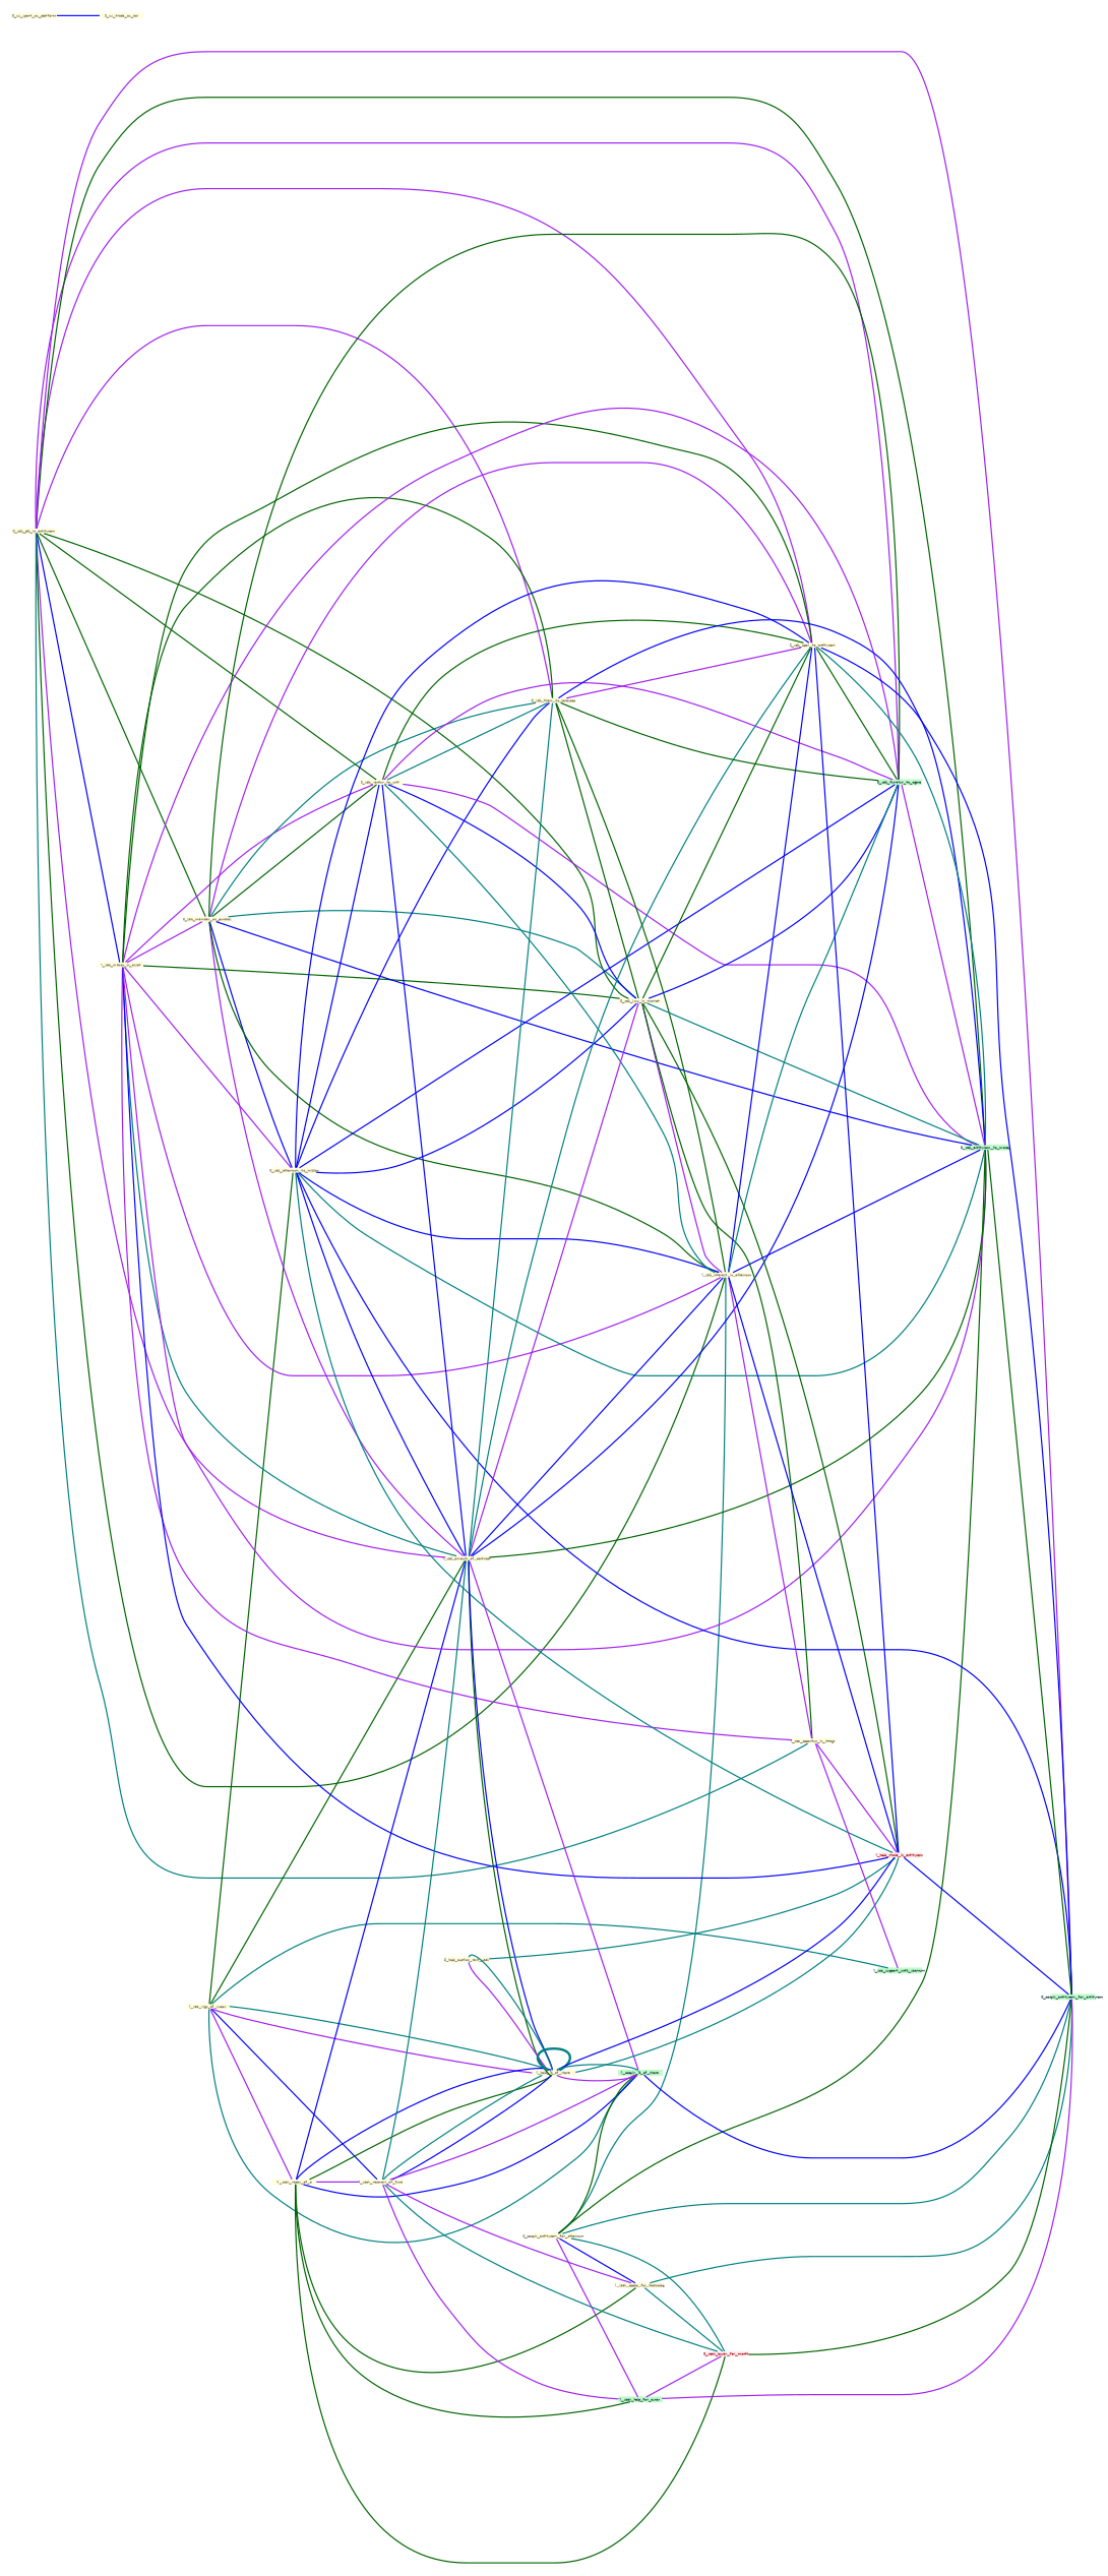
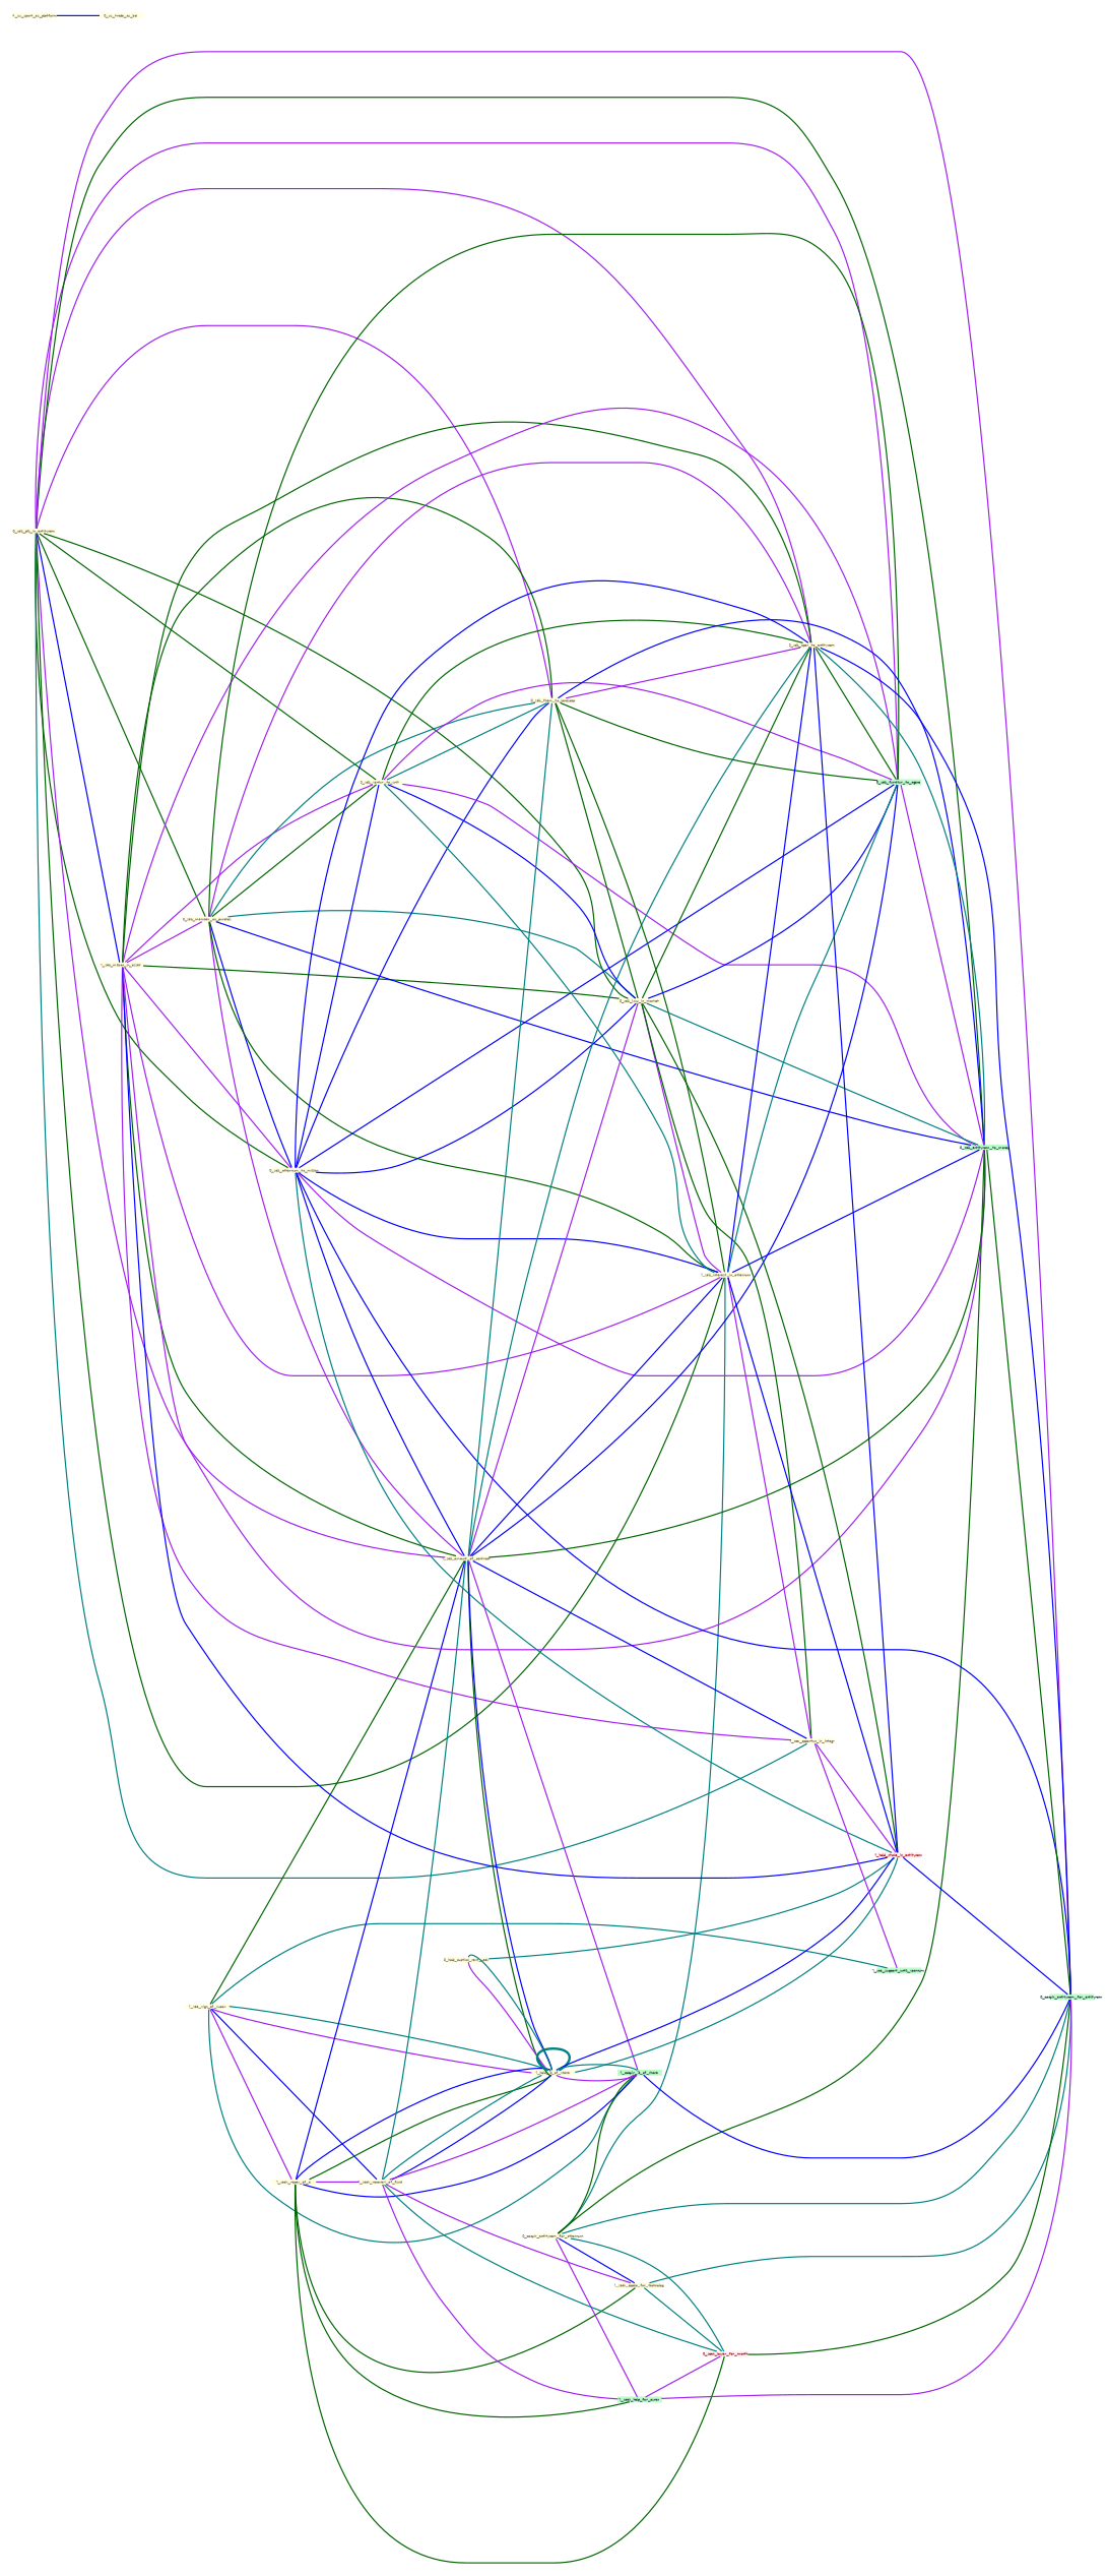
  graph {
    fontname="Patrick Hand"
    rankdir=LR
    node [color="#ffffe0" fixedsize=true fontcolor="#8b7d6b" fontname="Patrick Hand" fontsize=4 shape=polygon style=filled]
    edge [color=purple fontname="Patrick Hand" w=1]
    "0_sell_pill_in_entitynam " [height=.06 width=.5]
    "1_see_sign_of_swoon " [height=.06 width=.5]
-   "1_seek_repay_of_a " [height=.06 width=.5 label="7_seek_repay_of_a"]
+   "1_seek_repay_of_a " [height=.06 width=.5]
    "0_acquir_entitynam_for_othernum " [height=.06 width=.5]
    "1_sell_million_in_asset " [height=.06 width=.5]
-   "0_us_sport_as_platform " [height=.06 width=.5]
+   "0_us_sport_as_platform " [height=.06 width=.5 label="7_us_sport_as_platform"]
    "0_sell_member_on_purchas " [height=.06 width=.5]
    "1_seek_recoveri_of_fund " [height=.06 width=.5]
    n9 [height=.06 label="0_sell_othernum_to_million" width=.5]
    "0_sell_ventur_to_unit " [height=.06 width=.5]
    "1_sell_amount_of_contract " [height=.06 width=.5]
-   "0_us_trade_as_boi " [height=.06 width=.5 label="3_us_trade_as_boi"]
+   "0_us_trade_as_boi " [height=.06 width=.5]
    "0_sell_them_to_landscap " [height=.06 width=.5]
    "1_seek_applic_for_technolog " [height=.06 width=.5]
    "0_sell_issu_in_market " [height=.06 width=.5]
    "0_hold_auction_next_week " [height=.06 width=.5]
    "1_sell_interest_in_othernum " [height=.06 width=.5]
    "0_sell_oper_to_entitynam " [height=.06 width=.5]
    "1_hold_%_of_share " [height=.06 width=.5]
    "1_see_opportun_in_integr " [height=.06 width=.5]
    "1_hold_stake_in_entitynam " [color="#fff0f5" fontcolor="#b22222" height=.06 width=.5]
    "0_seek_buyer_for_month " [color="#fff0f5" fontcolor="#b22222" height=.06 width=.5]
    "0_sell_furnitur_to_agenc " [color="#BDFCC9" fontcolor="#2f4f4f" height=.06 width=.5]
    "0_sell_entitynam_to_manag " [color="#BDFCC9" fontcolor="#2f4f4f" height=.06 width=.5]
    "0_acquir_entitynam_for_entitynam " [color="#BDFCC9" fontcolor="#2f4f4f" height=.06 width=.5]
    "1_acquir_%_of_share " [color="#BDFCC9" fontcolor="#2f4f4f" height=.06 width=.5]
    "1_see_support_until_yearnum " [color="#BDFCC9" fontcolor="#2f4f4f" height=.06 width=.5]
    "1_seek_help_for_owner " [color="#BDFCC9" fontcolor="#2f4f4f" height=.06 width=.5]
    subgraph sub_1 {
      "0_sell_pill_in_entitynam "
      "1_see_sign_of_swoon "
      "1_seek_repay_of_a "
      "0_acquir_entitynam_for_othernum "
      "1_sell_million_in_asset "
      "0_us_sport_as_platform "
      "0_sell_member_on_purchas "
      "1_seek_recoveri_of_fund "
      n9
      "0_sell_ventur_to_unit "
      "1_sell_amount_of_contract "
      "0_us_trade_as_boi "
      "0_sell_them_to_landscap "
      "1_seek_applic_for_technolog "
      "0_sell_issu_in_market "
      "0_hold_auction_next_week "
      "1_sell_interest_in_othernum "
      "0_sell_oper_to_entitynam "
      "1_hold_%_of_share "
      "1_see_opportun_in_integr "
    }
    subgraph sub_2 {
      "1_hold_stake_in_entitynam "
      "0_seek_buyer_for_month "
    }
    "0_sell_pill_in_entitynam " -- "1_sell_million_in_asset " [color=blue w=2]
    "0_sell_pill_in_entitynam " -- "0_sell_member_on_purchas " [color=darkgreen]
-   "1_see_sign_of_swoon " -- n9 [color=darkgreen w=2]
+   "0_sell_pill_in_entitynam " -- n9 [color=darkgreen w=2]
    "0_sell_pill_in_entitynam " -- "0_sell_ventur_to_unit " [color=darkgreen]
    "0_sell_pill_in_entitynam " -- "1_sell_amount_of_contract "
    "0_sell_pill_in_entitynam " -- "0_sell_them_to_landscap "
    "0_sell_pill_in_entitynam " -- "0_sell_issu_in_market " [color=darkgreen w=2]
    "0_sell_pill_in_entitynam " -- "1_sell_interest_in_othernum " [color=darkgreen w=2]
    "0_sell_pill_in_entitynam " -- "0_sell_oper_to_entitynam " [w=2]
    "0_sell_pill_in_entitynam " -- "1_see_opportun_in_integr " [color=teal]
    "0_sell_pill_in_entitynam " -- "0_sell_furnitur_to_agenc "
    "0_sell_pill_in_entitynam " -- "0_sell_entitynam_to_manag " [color=darkgreen]
    "0_sell_pill_in_entitynam " -- "0_acquir_entitynam_for_entitynam "
    "1_see_sign_of_swoon " -- "1_seek_repay_of_a "
    "1_see_sign_of_swoon " -- "1_seek_recoveri_of_fund " [color=blue]
    "1_see_sign_of_swoon " -- "1_sell_amount_of_contract " [color=darkgreen]
    "1_see_sign_of_swoon " -- "1_hold_%_of_share "
    "1_see_sign_of_swoon " -- "1_hold_%_of_share " [color=teal]
    "1_see_sign_of_swoon " -- "1_acquir_%_of_share " [color=teal]
    "1_see_sign_of_swoon " -- "1_see_support_until_yearnum " [color=teal]
    "1_seek_repay_of_a " -- "1_seek_recoveri_of_fund " [w=2]
    "1_seek_repay_of_a " -- "1_sell_amount_of_contract " [color=blue]
    "1_seek_repay_of_a " -- "1_seek_applic_for_technolog " [color=darkgreen]
    "1_seek_repay_of_a " -- "1_hold_%_of_share " [color=darkgreen]
    "1_seek_repay_of_a " -- "1_hold_%_of_share " [color=blue]
    "1_seek_repay_of_a " -- "0_seek_buyer_for_month " [color=darkgreen]
    "1_seek_repay_of_a " -- "1_acquir_%_of_share " [color=blue]
    "1_seek_repay_of_a " -- "1_seek_help_for_owner " [color=darkgreen]
    "0_acquir_entitynam_for_othernum " -- "1_seek_applic_for_technolog " [color=blue]
    "0_acquir_entitynam_for_othernum " -- "1_sell_interest_in_othernum " [color=teal]
    "0_acquir_entitynam_for_othernum " -- "0_seek_buyer_for_month " [color=teal]
    "0_acquir_entitynam_for_othernum " -- "0_sell_entitynam_to_manag " [color=darkgreen]
    "0_acquir_entitynam_for_othernum " -- "0_acquir_entitynam_for_entitynam " [color=teal w=3]
    "0_acquir_entitynam_for_othernum " -- "1_acquir_%_of_share " [color=darkgreen]
    "0_acquir_entitynam_for_othernum " -- "1_seek_help_for_owner "
    "1_sell_million_in_asset " -- "0_sell_member_on_purchas "
    "1_sell_million_in_asset " -- n9
    "1_sell_million_in_asset " -- "0_sell_ventur_to_unit "
-   "1_sell_million_in_asset " -- "1_sell_amount_of_contract " [color=teal]
+   "1_sell_million_in_asset " -- "1_sell_amount_of_contract " [color=darkgreen]
    "1_sell_million_in_asset " -- "0_sell_them_to_landscap " [color=darkgreen]
    "1_sell_million_in_asset " -- "0_sell_issu_in_market " [color=darkgreen w=2]
    "1_sell_million_in_asset " -- "1_sell_interest_in_othernum " [w=2]
    "1_sell_million_in_asset " -- "0_sell_oper_to_entitynam " [color=darkgreen]
    "1_sell_million_in_asset " -- "1_see_opportun_in_integr "
    "1_sell_million_in_asset " -- "1_hold_stake_in_entitynam " [color=blue]
    "1_sell_million_in_asset " -- "0_sell_furnitur_to_agenc "
    "1_sell_million_in_asset " -- "0_sell_entitynam_to_manag "
    "0_us_sport_as_platform " -- "0_us_trade_as_boi " [color=blue w=2]
    "0_sell_member_on_purchas " -- n9 [color=blue]
    "0_sell_member_on_purchas " -- "0_sell_ventur_to_unit " [color=darkgreen]
    "0_sell_member_on_purchas " -- "1_sell_amount_of_contract "
    "0_sell_member_on_purchas " -- "0_sell_them_to_landscap " [color=teal]
    "0_sell_member_on_purchas " -- "0_sell_issu_in_market " [color=teal]
    "0_sell_member_on_purchas " -- "1_sell_interest_in_othernum " [color=darkgreen]
    "0_sell_member_on_purchas " -- "0_sell_oper_to_entitynam "
    "0_sell_member_on_purchas " -- "0_sell_furnitur_to_agenc " [color=darkgreen]
    "0_sell_member_on_purchas " -- "0_sell_entitynam_to_manag " [color=blue]
    "1_seek_recoveri_of_fund " -- "1_sell_amount_of_contract " [color=teal]
    "1_seek_recoveri_of_fund " -- "1_seek_applic_for_technolog "
    "1_seek_recoveri_of_fund " -- "1_hold_%_of_share " [color=blue]
    "1_seek_recoveri_of_fund " -- "1_hold_%_of_share " [color=teal]
    "1_seek_recoveri_of_fund " -- "0_seek_buyer_for_month " [color=teal]
    "1_seek_recoveri_of_fund " -- "1_acquir_%_of_share "
    "1_seek_recoveri_of_fund " -- "1_seek_help_for_owner "
    n9 -- "0_sell_ventur_to_unit " [color=blue w=2]
    n9 -- "1_sell_amount_of_contract " [color=blue]
    n9 -- "0_sell_them_to_landscap " [color=blue w=2]
    n9 -- "0_sell_issu_in_market " [color=blue]
    n9 -- "1_sell_interest_in_othernum " [color=blue]
    n9 -- "0_sell_oper_to_entitynam " [color=blue w=3]
    n9 -- "1_hold_stake_in_entitynam " [color=teal]
    n9 -- "0_sell_furnitur_to_agenc " [color=blue w=2]
-   n9 -- "0_sell_entitynam_to_manag " [color=teal w=2]
+   n9 -- "0_sell_entitynam_to_manag " [w=2]
    n9 -- "0_acquir_entitynam_for_entitynam " [color=blue]
-   "0_sell_ventur_to_unit " -- "1_sell_amount_of_contract " [color=blue]
+   "1_see_opportun_in_integr " -- "1_sell_amount_of_contract " [color=blue]
    "0_sell_ventur_to_unit " -- "0_sell_them_to_landscap " [color=teal w=2]
    "0_sell_ventur_to_unit " -- "0_sell_issu_in_market " [color=blue]
    "0_sell_ventur_to_unit " -- "1_sell_interest_in_othernum " [color=teal]
    "0_sell_ventur_to_unit " -- "0_sell_oper_to_entitynam " [color=darkgreen w=2]
    "0_sell_ventur_to_unit " -- "0_sell_furnitur_to_agenc " [w=2]
    "0_sell_ventur_to_unit " -- "0_sell_entitynam_to_manag " [w=2]
    "1_sell_amount_of_contract " -- "0_sell_them_to_landscap " [color=teal]
    "1_sell_amount_of_contract " -- "0_sell_issu_in_market "
    "1_sell_amount_of_contract " -- "1_sell_interest_in_othernum " [color=blue]
    "1_sell_amount_of_contract " -- "0_sell_oper_to_entitynam " [color=teal]
    "1_sell_amount_of_contract " -- "1_hold_%_of_share " [color=darkgreen]
    "1_sell_amount_of_contract " -- "1_hold_%_of_share " [color=blue]
    "1_sell_amount_of_contract " -- "0_sell_furnitur_to_agenc " [color=blue]
    "1_sell_amount_of_contract " -- "0_sell_entitynam_to_manag " [color=darkgreen]
    "1_sell_amount_of_contract " -- "1_acquir_%_of_share "
    "0_sell_them_to_landscap " -- "0_sell_issu_in_market " [color=darkgreen]
    "0_sell_them_to_landscap " -- "1_sell_interest_in_othernum " [color=darkgreen]
    "0_sell_them_to_landscap " -- "0_sell_oper_to_entitynam " [w=2]
    "0_sell_them_to_landscap " -- "0_sell_furnitur_to_agenc " [color=darkgreen w=2]
    "0_sell_them_to_landscap " -- "0_sell_entitynam_to_manag " [color=blue w=2]
    "1_seek_applic_for_technolog " -- "0_seek_buyer_for_month " [color=teal w=2]
    "1_seek_applic_for_technolog " -- "0_acquir_entitynam_for_entitynam " [color=teal]
    "0_sell_issu_in_market " -- "1_sell_interest_in_othernum " [w=2]
    "0_sell_issu_in_market " -- "0_sell_oper_to_entitynam " [color=darkgreen]
    "0_sell_issu_in_market " -- "1_see_opportun_in_integr " [color=darkgreen]
    "0_sell_issu_in_market " -- "1_hold_stake_in_entitynam " [color=darkgreen]
    "0_sell_issu_in_market " -- "0_sell_furnitur_to_agenc " [color=blue]
    "0_sell_issu_in_market " -- "0_sell_entitynam_to_manag " [color=teal]
    "0_hold_auction_next_week " -- "1_hold_%_of_share "
    "0_hold_auction_next_week " -- "1_hold_%_of_share " [color=teal]
    "0_hold_auction_next_week " -- "1_hold_stake_in_entitynam " [color=teal]
    "1_sell_interest_in_othernum " -- "0_sell_oper_to_entitynam " [color=blue]
    "1_sell_interest_in_othernum " -- "1_see_opportun_in_integr "
    "1_sell_interest_in_othernum " -- "1_hold_stake_in_entitynam " [color=blue]
    "1_sell_interest_in_othernum " -- "0_sell_furnitur_to_agenc " [color=teal]
    "1_sell_interest_in_othernum " -- "0_sell_entitynam_to_manag " [color=blue]
    "0_sell_oper_to_entitynam " -- "1_hold_stake_in_entitynam " [color=blue]
    "0_sell_oper_to_entitynam " -- "0_sell_furnitur_to_agenc " [color=darkgreen w=2]
    "0_sell_oper_to_entitynam " -- "0_sell_entitynam_to_manag " [color=teal w=2]
    "0_sell_oper_to_entitynam " -- "0_acquir_entitynam_for_entitynam " [color=blue]
    "1_hold_%_of_share " -- "1_hold_%_of_share " [color=teal style=bold w=4]
    "1_hold_%_of_share " -- "1_hold_stake_in_entitynam " [color=teal]
    "1_hold_%_of_share " -- "1_hold_stake_in_entitynam " [color=blue]
    "1_hold_%_of_share " -- "1_acquir_%_of_share " [w=3]
    "1_hold_%_of_share " -- "1_acquir_%_of_share " [color=teal w=3]
    "1_see_opportun_in_integr " -- "1_hold_stake_in_entitynam "
    "1_see_opportun_in_integr " -- "1_see_support_until_yearnum "
    "1_hold_stake_in_entitynam " -- "0_acquir_entitynam_for_entitynam " [color=blue]
    "0_seek_buyer_for_month " -- "0_acquir_entitynam_for_entitynam " [color=darkgreen]
    "0_sell_furnitur_to_agenc " -- "0_sell_entitynam_to_manag " [w=2]
    "0_sell_entitynam_to_manag " -- "0_acquir_entitynam_for_entitynam " [color=darkgreen]
    "1_acquir_%_of_share " -- "0_acquir_entitynam_for_entitynam " [color=blue]
    "1_seek_help_for_owner " -- "0_seek_buyer_for_month " [w=2]
    "1_seek_help_for_owner " -- "0_acquir_entitynam_for_entitynam "
  }
